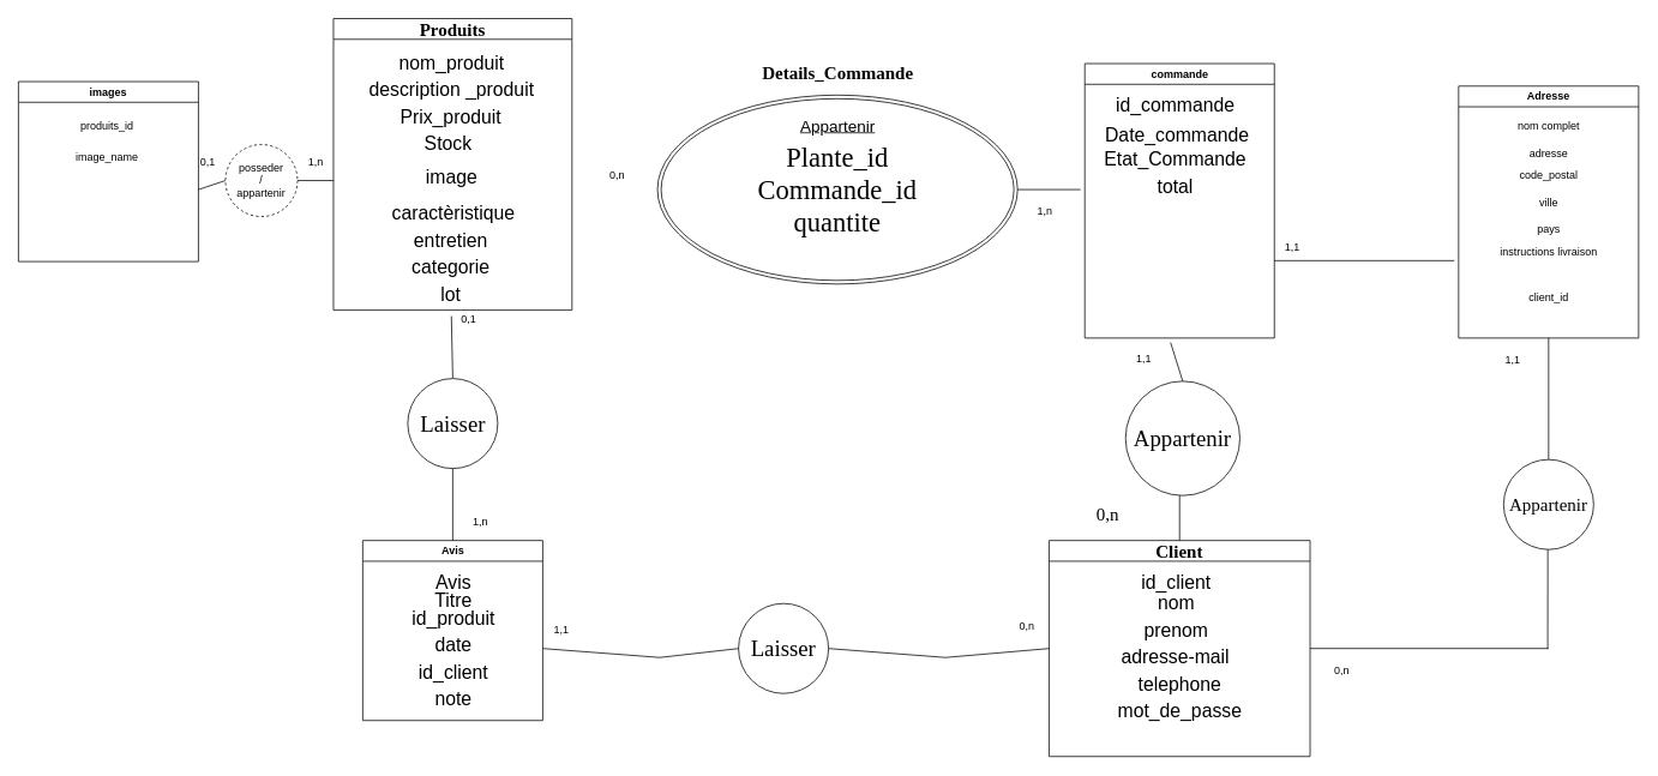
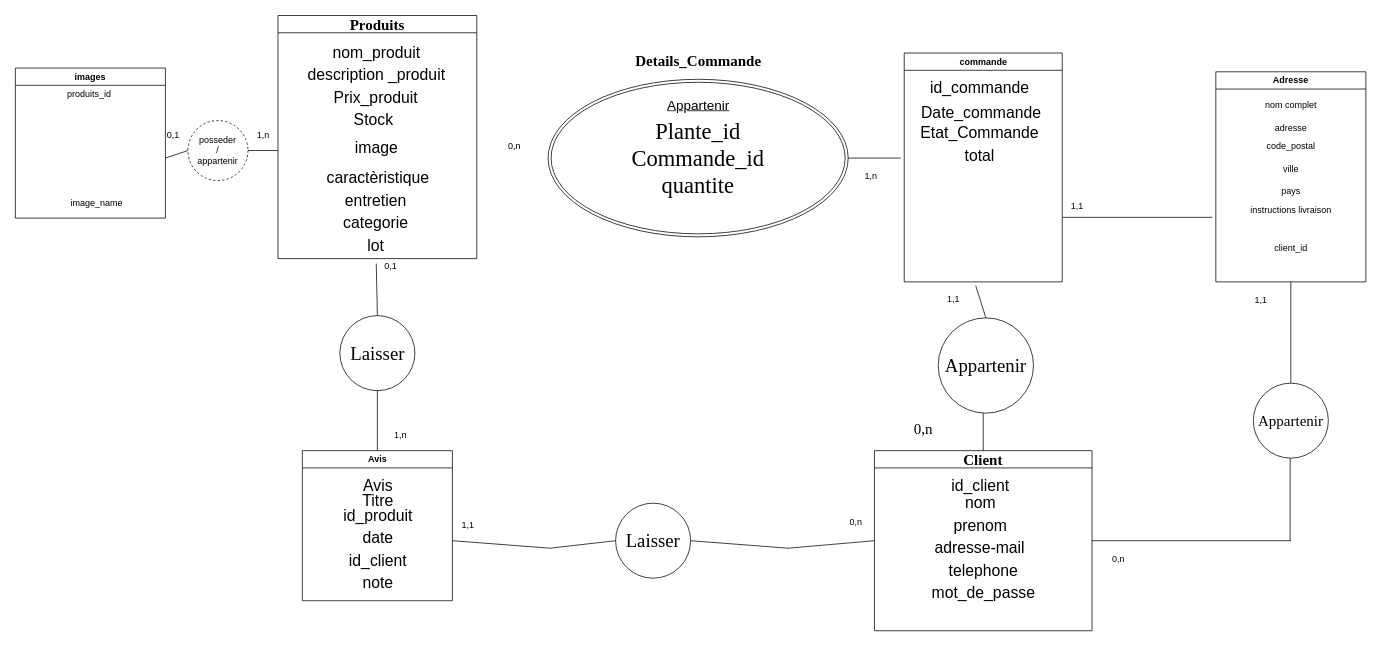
  <mxCell id="0" />
  <mxCell id="1" parent="0" />
  <mxCell id="2" value="&lt;font style=&quot;font-size: 30px;&quot;&gt;Plante_id&lt;br&gt;Commande_id&lt;br&gt;quantite&lt;/font&gt;" style="ellipse;shape=doubleEllipse;whiteSpace=wrap;html=1;hachureGap=4;fontFamily=Architects Daughter;fontSource=https%3A%2F%2Ffonts.googleapis.com%2Fcss%3Ffamily%3DArchitects%2BDaughter;fontSize=20;" parent="1" vertex="1"><mxGeometry x="730" y="105" width="400" height="210" as="geometry" /></mxCell>
  <mxCell id="3" value="Produits" style="swimlane;whiteSpace=wrap;html=1;hachureGap=4;fontFamily=Architects Daughter;fontSource=https%3A%2F%2Ffonts.googleapis.com%2Fcss%3Ffamily%3DArchitects%2BDaughter;fontSize=20;startSize=23;" parent="1" vertex="1"><mxGeometry x="370" y="20" width="265" height="324" as="geometry" /></mxCell>
  <mxCell id="4" value="&lt;font face=&quot;Helvetica&quot; style=&quot;font-size: 21px;&quot;&gt;nom_produit&lt;/font&gt;" style="text;html=1;align=center;verticalAlign=middle;resizable=0;points=[];autosize=1;strokeColor=none;fillColor=none;fontSize=21;fontFamily=Architects Daughter;" parent="3" vertex="1"><mxGeometry x="63" y="31" width="135" height="38" as="geometry" /></mxCell>
  <mxCell id="5" value="&lt;font face=&quot;Helvetica&quot; style=&quot;font-size: 21px;&quot;&gt;description _produit&lt;/font&gt;" style="text;html=1;align=center;verticalAlign=middle;resizable=0;points=[];autosize=1;strokeColor=none;fillColor=none;fontSize=21;fontFamily=Architects Daughter;" parent="3" vertex="1"><mxGeometry x="30" y="61" width="201" height="38" as="geometry" /></mxCell>
  <mxCell id="6" value="&lt;font face=&quot;Helvetica&quot; style=&quot;font-size: 21px;&quot;&gt;Prix_produit&lt;/font&gt;" style="text;html=1;align=center;verticalAlign=middle;resizable=0;points=[];autosize=1;strokeColor=none;fillColor=none;fontSize=21;fontFamily=Architects Daughter;" parent="3" vertex="1"><mxGeometry x="65" y="91" width="130" height="38" as="geometry" /></mxCell>
  <mxCell id="7" value="&lt;font face=&quot;Helvetica&quot; style=&quot;font-size: 21px;&quot;&gt;Stock&amp;nbsp;&lt;/font&gt;" style="text;html=1;align=center;verticalAlign=middle;resizable=0;points=[];autosize=1;strokeColor=none;fillColor=none;fontSize=21;fontFamily=Architects Daughter;" parent="3" vertex="1"><mxGeometry x="92" y="121" width="76" height="38" as="geometry" /></mxCell>
  <mxCell id="8" value="image" style="text;html=1;align=center;verticalAlign=middle;resizable=0;points=[];autosize=1;strokeColor=none;fillColor=none;fontSize=21;" parent="3" vertex="1"><mxGeometry x="93" y="157" width="75" height="37" as="geometry" /></mxCell>
  <mxCell id="9" value="caractèristique" style="text;html=1;align=center;verticalAlign=middle;resizable=0;points=[];autosize=1;strokeColor=none;fillColor=none;fontSize=21;" parent="3" vertex="1"><mxGeometry x="55.5" y="197" width="155" height="37" as="geometry" /></mxCell>
  <mxCell id="10" value="entretien" style="text;html=1;align=center;verticalAlign=middle;resizable=0;points=[];autosize=1;strokeColor=none;fillColor=none;fontSize=21;" parent="3" vertex="1"><mxGeometry x="80" y="227" width="100" height="37" as="geometry" /></mxCell>
  <mxCell id="11" value="categorie" style="text;html=1;align=center;verticalAlign=middle;resizable=0;points=[];autosize=1;strokeColor=none;fillColor=none;fontSize=21;" parent="3" vertex="1"><mxGeometry x="78" y="257" width="104" height="37" as="geometry" /></mxCell>
  <mxCell id="12" value="lot" style="text;html=1;align=center;verticalAlign=middle;resizable=0;points=[];autosize=1;strokeColor=none;fillColor=none;fontSize=21;" parent="3" vertex="1"><mxGeometry x="110" y="287" width="40" height="37" as="geometry" /></mxCell>
  <mxCell id="13" value="Client" style="swimlane;whiteSpace=wrap;html=1;hachureGap=4;fontFamily=Architects Daughter;fontSource=https%3A%2F%2Ffonts.googleapis.com%2Fcss%3Ffamily%3DArchitects%2BDaughter;fontSize=20;" parent="1" vertex="1"><mxGeometry x="1165" y="600" width="290" height="240" as="geometry" /></mxCell>
  <mxCell id="14" value="&lt;font face=&quot;Helvetica&quot; style=&quot;font-size: 21px;&quot;&gt;nom&lt;/font&gt;" style="text;html=1;align=center;verticalAlign=middle;resizable=0;points=[];autosize=1;strokeColor=none;fillColor=none;fontSize=21;fontFamily=Architects Daughter;" parent="13" vertex="1"><mxGeometry x="111" y="51" width="59" height="38" as="geometry" /></mxCell>
  <mxCell id="15" value="&lt;font face=&quot;Helvetica&quot; style=&quot;font-size: 21px;&quot;&gt;prenom&lt;/font&gt;" style="text;html=1;align=center;verticalAlign=middle;resizable=0;points=[];autosize=1;strokeColor=none;fillColor=none;fontSize=21;fontFamily=Architects Daughter;" parent="13" vertex="1"><mxGeometry x="96" y="81" width="89" height="38" as="geometry" /></mxCell>
  <mxCell id="16" value="&lt;font face=&quot;Helvetica&quot; style=&quot;font-size: 21px;&quot;&gt;adresse-mail&lt;/font&gt;" style="text;html=1;align=center;verticalAlign=middle;resizable=0;points=[];autosize=1;strokeColor=none;fillColor=none;fontSize=21;fontFamily=Architects Daughter;" parent="13" vertex="1"><mxGeometry x="71" y="111" width="138" height="38" as="geometry" /></mxCell>
  <mxCell id="17" value="&lt;font face=&quot;Helvetica&quot; style=&quot;font-size: 21px;&quot;&gt;mot_de_passe&lt;/font&gt;" style="text;html=1;align=center;verticalAlign=middle;resizable=0;points=[];autosize=1;strokeColor=none;fillColor=none;fontSize=21;fontFamily=Architects Daughter;" parent="13" vertex="1"><mxGeometry x="67" y="171" width="156" height="38" as="geometry" /></mxCell>
  <mxCell id="18" value="&lt;font face=&quot;Helvetica&quot; style=&quot;font-size: 21px;&quot;&gt;telephone&lt;/font&gt;" style="text;html=1;align=center;verticalAlign=middle;resizable=0;points=[];autosize=1;strokeColor=none;fillColor=none;fontSize=21;fontFamily=Architects Daughter;" parent="13" vertex="1"><mxGeometry x="90" y="141" width="110" height="38" as="geometry" /></mxCell>
  <mxCell id="19" value="id_client" style="text;html=1;align=center;verticalAlign=middle;resizable=0;points=[];autosize=1;strokeColor=none;fillColor=none;fontSize=21;" parent="13" vertex="1"><mxGeometry x="93" y="27" width="95" height="37" as="geometry" /></mxCell>
  <mxCell id="20" value="&lt;b&gt;Details_Commande&lt;br&gt;&lt;/b&gt;" style="text;html=1;align=center;verticalAlign=middle;resizable=0;points=[];autosize=1;strokeColor=none;fillColor=none;fontSize=20;fontFamily=Architects Daughter;" parent="1" vertex="1"><mxGeometry x="835" y="60" width="190" height="40" as="geometry" /></mxCell>
  <mxCell id="21" value="&lt;font style=&quot;font-size: 12px;&quot; face=&quot;Helvetica&quot;&gt;1,1&lt;/font&gt;" style="text;html=1;align=center;verticalAlign=middle;resizable=0;points=[];autosize=1;strokeColor=none;fillColor=none;fontSize=20;fontFamily=Architects Daughter;" parent="1" vertex="1"><mxGeometry x="1250" y="375" width="40" height="40" as="geometry" /></mxCell>
  <mxCell id="22" value="0,n" style="text;html=1;align=center;verticalAlign=middle;resizable=0;points=[];autosize=1;strokeColor=none;fillColor=none;fontSize=20;fontFamily=Architects Daughter;" parent="1" vertex="1"><mxGeometry x="1204.69" y="550" width="50" height="40" as="geometry" /></mxCell>
  <mxCell id="23" value="1,n" style="text;html=1;align=center;verticalAlign=middle;resizable=0;points=[];autosize=1;strokeColor=none;fillColor=none;" parent="1" vertex="1"><mxGeometry x="1140" y="220" width="40" height="30" as="geometry" /></mxCell>
  <mxCell id="24" value="commande" style="swimlane;whiteSpace=wrap;html=1;" parent="1" vertex="1"><mxGeometry x="1204.69" y="70" width="210.62" height="305" as="geometry" /></mxCell>
  <mxCell id="25" value="Date_commande" style="text;html=1;align=center;verticalAlign=middle;resizable=0;points=[];autosize=1;strokeColor=none;fillColor=none;fontSize=21;" parent="24" vertex="1"><mxGeometry x="13" y="60" width="178" height="37" as="geometry" /></mxCell>
  <mxCell id="26" value="Etat_Commande" style="text;html=1;align=center;verticalAlign=middle;resizable=0;points=[];autosize=1;strokeColor=none;fillColor=none;fontSize=21;" parent="24" vertex="1"><mxGeometry x="12" y="87" width="176" height="37" as="geometry" /></mxCell>
  <mxCell id="27" value="total" style="text;html=1;align=center;verticalAlign=middle;resizable=0;points=[];autosize=1;strokeColor=none;fillColor=none;fontSize=21;" parent="24" vertex="1"><mxGeometry x="71" y="117" width="58" height="37" as="geometry" /></mxCell>
  <mxCell id="28" value="&lt;font style=&quot;font-size: 21px;&quot;&gt;id_commande&lt;/font&gt;" style="text;html=1;align=center;verticalAlign=middle;resizable=0;points=[];autosize=1;strokeColor=none;fillColor=none;" parent="24" vertex="1"><mxGeometry x="25" y="27" width="150" height="37" as="geometry" /></mxCell>
  <mxCell id="29" value="1,1" style="text;html=1;align=center;verticalAlign=middle;resizable=0;points=[];autosize=1;strokeColor=none;fillColor=none;" parent="1" vertex="1"><mxGeometry x="1415.31" y="260" width="40" height="30" as="geometry" /></mxCell>
  <mxCell id="30" value="Adresse" style="swimlane;whiteSpace=wrap;html=1;startSize=23;" parent="1" vertex="1"><mxGeometry x="1620" y="95" width="200" height="280" as="geometry" /></mxCell>
  <mxCell id="31" value="nom complet" style="text;html=1;align=center;verticalAlign=middle;resizable=0;points=[];autosize=1;strokeColor=none;fillColor=none;" parent="30" vertex="1"><mxGeometry x="55" y="30" width="90" height="30" as="geometry" /></mxCell>
  <mxCell id="32" value="adresse" style="text;html=1;align=center;verticalAlign=middle;resizable=0;points=[];autosize=1;strokeColor=none;fillColor=none;" parent="30" vertex="1"><mxGeometry x="65" y="60" width="70" height="30" as="geometry" /></mxCell>
  <mxCell id="33" value="code_postal" style="text;html=1;align=center;verticalAlign=middle;resizable=0;points=[];autosize=1;strokeColor=none;fillColor=none;" parent="30" vertex="1"><mxGeometry x="55" y="85" width="90" height="30" as="geometry" /></mxCell>
  <mxCell id="34" value="ville" style="text;html=1;align=center;verticalAlign=middle;resizable=0;points=[];autosize=1;strokeColor=none;fillColor=none;" parent="30" vertex="1"><mxGeometry x="80" y="115" width="40" height="30" as="geometry" /></mxCell>
  <mxCell id="35" value="pays" style="text;html=1;align=center;verticalAlign=middle;resizable=0;points=[];autosize=1;strokeColor=none;fillColor=none;" parent="30" vertex="1"><mxGeometry x="75" y="145" width="50" height="30" as="geometry" /></mxCell>
  <mxCell id="36" value="instructions livraison" style="text;html=1;align=center;verticalAlign=middle;resizable=0;points=[];autosize=1;strokeColor=none;fillColor=none;" parent="30" vertex="1"><mxGeometry x="35" y="170" width="130" height="30" as="geometry" /></mxCell>
  <mxCell id="37" value="client_id" style="text;html=1;align=center;verticalAlign=middle;resizable=0;points=[];autosize=1;strokeColor=none;fillColor=none;" parent="30" vertex="1"><mxGeometry x="65" y="220" width="70" height="30" as="geometry" /></mxCell>
  <mxCell id="38" value="0,n" style="text;html=1;align=center;verticalAlign=middle;resizable=0;points=[];autosize=1;strokeColor=none;fillColor=none;" parent="1" vertex="1"><mxGeometry x="665" y="180" width="40" height="30" as="geometry" /></mxCell>
  <mxCell id="39" value="0,n" style="text;html=1;align=center;verticalAlign=middle;resizable=0;points=[];autosize=1;strokeColor=none;fillColor=none;" parent="1" vertex="1"><mxGeometry x="1470" y="730" width="40" height="30" as="geometry" /></mxCell>
  <mxCell id="40" value="" style="endArrow=none;html=1;rounded=0;exitX=1;exitY=0.5;exitDx=0;exitDy=0;" parent="1" source="2" edge="1"><mxGeometry width="50" height="50" relative="1" as="geometry"><mxPoint x="1110" y="200.51" as="sourcePoint" /><mxPoint x="1200" y="210" as="targetPoint" /></mxGeometry></mxCell>
  <mxCell id="41" value="" style="endArrow=none;html=1;rounded=0;" parent="1" edge="1"><mxGeometry width="50" height="50" relative="1" as="geometry"><mxPoint x="1415.31" y="289" as="sourcePoint" /><mxPoint x="1615.31" y="289" as="targetPoint" /></mxGeometry></mxCell>
  <mxCell id="42" value="&lt;font style=&quot;font-size: 25px;&quot;&gt;Appartenir&lt;/font&gt;" style="ellipse;whiteSpace=wrap;html=1;aspect=fixed;hachureGap=4;fontFamily=Architects Daughter;fontSource=https%3A%2F%2Ffonts.googleapis.com%2Fcss%3Ffamily%3DArchitects%2BDaughter;fontSize=20;" parent="1" vertex="1"><mxGeometry x="1250" y="423" width="127" height="127" as="geometry" /></mxCell>
  <mxCell id="43" value="&lt;font style=&quot;font-size: 18px;&quot;&gt;&lt;u&gt;Appartenir&lt;/u&gt;&lt;/font&gt;" style="text;html=1;align=center;verticalAlign=middle;resizable=0;points=[];autosize=1;strokeColor=none;fillColor=none;" parent="1" vertex="1"><mxGeometry x="875" y="120" width="110" height="40" as="geometry" /></mxCell>
  <mxCell id="44" value="images" style="swimlane;whiteSpace=wrap;html=1;" parent="1" vertex="1"><mxGeometry x="20" y="90" width="200" height="200" as="geometry" /></mxCell>
- <mxCell id="45" value="produits_id" style="text;html=1;align=center;verticalAlign=middle;resizable=0;points=[];autosize=1;strokeColor=none;fillColor=none;" parent="44" vertex="1"><mxGeometry x="57.5" y="35" width="80" height="30" as="geometry" /></mxCell>
- <mxCell id="46" value="image_name" style="text;html=1;align=center;verticalAlign=middle;resizable=0;points=[];autosize=1;strokeColor=none;fillColor=none;" parent="44" vertex="1"><mxGeometry x="52.5" y="70" width="90" height="30" as="geometry" /></mxCell>
+ <mxCell id="45" value="produits_id" style="text;html=1;align=center;verticalAlign=middle;resizable=0;points=[];autosize=1;strokeColor=none;fillColor=none;" parent="44" vertex="1"><mxGeometry x="57.5" y="20" width="80" height="30" as="geometry" /></mxCell>
+ <mxCell id="46" value="image_name" style="text;html=1;align=center;verticalAlign=middle;resizable=0;points=[];autosize=1;strokeColor=none;fillColor=none;" parent="44" vertex="1"><mxGeometry x="62.5" y="165" width="90" height="30" as="geometry" /></mxCell>
  <mxCell id="47" value="" style="endArrow=none;html=1;rounded=0;exitX=1;exitY=0.5;exitDx=0;exitDy=0;" parent="1" source="50" edge="1"><mxGeometry width="50" height="50" relative="1" as="geometry"><mxPoint x="477.5" y="460" as="sourcePoint" /><mxPoint x="370" y="200" as="targetPoint" /></mxGeometry></mxCell>
  <mxCell id="48" value="1,n" style="text;html=1;align=center;verticalAlign=middle;resizable=0;points=[];autosize=1;strokeColor=none;fillColor=none;" parent="1" vertex="1"><mxGeometry x="330" y="165" width="40" height="30" as="geometry" /></mxCell>
  <mxCell id="49" value="" style="endArrow=none;html=1;rounded=0;entryX=0;entryY=0.5;entryDx=0;entryDy=0;" parent="1" target="50" edge="1"><mxGeometry width="50" height="50" relative="1" as="geometry"><mxPoint x="220" y="210" as="sourcePoint" /><mxPoint x="470" y="340" as="targetPoint" /></mxGeometry></mxCell>
  <mxCell id="50" value="posseder&lt;br&gt;/&lt;br&gt;appartenir" style="ellipse;whiteSpace=wrap;html=1;dashed=1;" parent="1" vertex="1"><mxGeometry x="250" y="160" width="80" height="80" as="geometry" /></mxCell>
  <mxCell id="51" value="0,1" style="text;html=1;align=center;verticalAlign=middle;resizable=0;points=[];autosize=1;strokeColor=none;fillColor=none;" parent="1" vertex="1"><mxGeometry x="210" y="165" width="40" height="30" as="geometry" /></mxCell>
  <mxCell id="52" value="" style="endArrow=none;html=1;rounded=0;exitX=0.5;exitY=0;exitDx=0;exitDy=0;" parent="1" source="42" edge="1"><mxGeometry width="50" height="50" relative="1" as="geometry"><mxPoint x="1270" y="440" as="sourcePoint" /><mxPoint x="1300" y="380" as="targetPoint" /></mxGeometry></mxCell>
  <mxCell id="53" value="" style="endArrow=none;html=1;rounded=0;" parent="1" edge="1"><mxGeometry width="50" height="50" relative="1" as="geometry"><mxPoint x="1310" y="600" as="sourcePoint" /><mxPoint x="1310" y="550" as="targetPoint" /></mxGeometry></mxCell>
  <mxCell id="54" value="Appartenir" style="ellipse;whiteSpace=wrap;html=1;aspect=fixed;hachureGap=4;fontFamily=Architects Daughter;fontSource=https%3A%2F%2Ffonts.googleapis.com%2Fcss%3Ffamily%3DArchitects%2BDaughter;fontSize=20;" parent="1" vertex="1"><mxGeometry x="1670" y="510" width="100" height="100" as="geometry" /></mxCell>
  <mxCell id="55" value="" style="endArrow=none;html=1;rounded=0;exitX=0.5;exitY=1;exitDx=0;exitDy=0;entryX=0.5;entryY=0;entryDx=0;entryDy=0;" parent="1" source="30" target="54" edge="1"><mxGeometry width="50" height="50" relative="1" as="geometry"><mxPoint x="1260" y="490" as="sourcePoint" /><mxPoint x="1310" y="440" as="targetPoint" /></mxGeometry></mxCell>
  <mxCell id="56" value="" style="endArrow=none;html=1;rounded=0;exitX=0.5;exitY=1;exitDx=0;exitDy=0;" parent="1" edge="1"><mxGeometry width="50" height="50" relative="1" as="geometry"><mxPoint x="1719.09" y="610" as="sourcePoint" /><mxPoint x="1719" y="720" as="targetPoint" /></mxGeometry></mxCell>
  <mxCell id="57" value="" style="endArrow=none;html=1;rounded=0;entryX=1;entryY=0.5;entryDx=0;entryDy=0;" parent="1" target="13" edge="1"><mxGeometry width="50" height="50" relative="1" as="geometry"><mxPoint x="1720" y="720" as="sourcePoint" /><mxPoint x="1590" y="787.5" as="targetPoint" /></mxGeometry></mxCell>
  <mxCell id="58" value="1,1" style="text;html=1;align=center;verticalAlign=middle;resizable=0;points=[];autosize=1;strokeColor=none;fillColor=none;" parent="1" vertex="1"><mxGeometry x="1660" y="385" width="40" height="30" as="geometry" /></mxCell>
  <mxCell id="59" value="Avis" style="swimlane;whiteSpace=wrap;html=1;" parent="1" vertex="1"><mxGeometry x="402.5" y="600" width="200" height="200" as="geometry" /></mxCell>
  <mxCell id="60" value="Avis" style="text;html=1;align=center;verticalAlign=middle;resizable=0;points=[];autosize=1;strokeColor=none;fillColor=none;fontSize=21;" parent="59" vertex="1"><mxGeometry x="72" y="27" width="57" height="37" as="geometry" /></mxCell>
  <mxCell id="61" value="id_produit" style="text;html=1;align=center;verticalAlign=middle;resizable=0;points=[];autosize=1;strokeColor=none;fillColor=none;fontSize=21;" parent="59" vertex="1"><mxGeometry x="45" y="67" width="110" height="37" as="geometry" /></mxCell>
  <mxCell id="62" value="id_client" style="text;html=1;align=center;verticalAlign=middle;resizable=0;points=[];autosize=1;strokeColor=none;fillColor=none;fontSize=21;" parent="59" vertex="1"><mxGeometry x="53" y="127" width="95" height="37" as="geometry" /></mxCell>
  <mxCell id="63" value="note" style="text;html=1;align=center;verticalAlign=middle;resizable=0;points=[];autosize=1;strokeColor=none;fillColor=none;fontSize=21;" parent="59" vertex="1"><mxGeometry x="71" y="157" width="59" height="37" as="geometry" /></mxCell>
  <mxCell id="64" value="date" style="text;html=1;align=center;verticalAlign=middle;resizable=0;points=[];autosize=1;strokeColor=none;fillColor=none;fontSize=21;" parent="59" vertex="1"><mxGeometry x="71" y="97" width="59" height="37" as="geometry" /></mxCell>
  <mxCell id="65" value="Titre" style="text;html=1;align=center;verticalAlign=middle;resizable=0;points=[];autosize=1;strokeColor=none;fillColor=none;fontSize=21;" parent="59" vertex="1"><mxGeometry x="71" y="47" width="59" height="37" as="geometry" /></mxCell>
  <mxCell id="66" value="" style="endArrow=none;html=1;rounded=0;exitX=1;exitY=0.5;exitDx=0;exitDy=0;entryX=0;entryY=0.5;entryDx=0;entryDy=0;" parent="1" source="67" target="13" edge="1"><mxGeometry width="50" height="50" relative="1" as="geometry"><mxPoint x="1010" y="500" as="sourcePoint" /><mxPoint x="1060" y="450" as="targetPoint" /><Array as="points"><mxPoint x="1050" y="730" /></Array></mxGeometry></mxCell>
  <mxCell id="67" value="&lt;font style=&quot;font-size: 25px;&quot;&gt;Laisser&lt;/font&gt;" style="ellipse;whiteSpace=wrap;html=1;aspect=fixed;hachureGap=4;fontFamily=Architects Daughter;fontSource=https%3A%2F%2Ffonts.googleapis.com%2Fcss%3Ffamily%3DArchitects%2BDaughter;fontSize=20;" parent="1" vertex="1"><mxGeometry x="820" y="670" width="100" height="100" as="geometry" /></mxCell>
  <mxCell id="68" value="" style="endArrow=none;html=1;rounded=0;exitX=1;exitY=0.5;exitDx=0;exitDy=0;entryX=0;entryY=0.5;entryDx=0;entryDy=0;" parent="1" target="67" edge="1"><mxGeometry width="50" height="50" relative="1" as="geometry"><mxPoint x="602.5" y="720" as="sourcePoint" /><mxPoint x="847.5" y="720" as="targetPoint" /><Array as="points"><mxPoint x="732.5" y="730" /></Array></mxGeometry></mxCell>
  <mxCell id="69" value="0,n" style="text;html=1;align=center;verticalAlign=middle;resizable=0;points=[];autosize=1;strokeColor=none;fillColor=none;" parent="1" vertex="1"><mxGeometry y="680" width="40" height="30" as="geometry" x="1120" /></mxCell>
  <mxCell id="70" value="1,1" style="text;html=1;align=center;verticalAlign=middle;resizable=0;points=[];autosize=1;strokeColor=none;fillColor=none;" parent="1" vertex="1"><mxGeometry x="602.5" y="685" width="40" height="30" as="geometry" /></mxCell>
  <mxCell id="71" value="" style="endArrow=none;html=1;rounded=0;entryX=0.525;entryY=1.179;entryDx=0;entryDy=0;entryPerimeter=0;exitX=0.5;exitY=0;exitDx=0;exitDy=0;" parent="1" source="72" target="12" edge="1"><mxGeometry width="50" height="50" relative="1" as="geometry"><mxPoint x="502.5" y="410" as="sourcePoint" /><mxPoint x="552.5" y="360" as="targetPoint" /></mxGeometry></mxCell>
  <mxCell id="72" value="&lt;font style=&quot;font-size: 25px;&quot;&gt;Laisser&lt;/font&gt;" style="ellipse;whiteSpace=wrap;html=1;aspect=fixed;hachureGap=4;fontFamily=Architects Daughter;fontSource=https%3A%2F%2Ffonts.googleapis.com%2Fcss%3Ffamily%3DArchitects%2BDaughter;fontSize=20;" parent="1" vertex="1"><mxGeometry x="452.5" y="420" width="100" height="100" as="geometry" /></mxCell>
  <mxCell id="73" value="" style="endArrow=none;html=1;rounded=0;entryX=0.5;entryY=1;entryDx=0;entryDy=0;exitX=0.5;exitY=0;exitDx=0;exitDy=0;" parent="1" source="59" target="72" edge="1"><mxGeometry width="50" height="50" relative="1" as="geometry"><mxPoint x="477.5" y="585" as="sourcePoint" /><mxPoint x="527.5" y="535" as="targetPoint" /></mxGeometry></mxCell>
  <mxCell id="74" value="1,n" style="text;html=1;align=center;verticalAlign=middle;resizable=0;points=[];autosize=1;strokeColor=none;fillColor=none;" parent="1" vertex="1"><mxGeometry x="512.5" y="565" width="40" height="30" as="geometry" /></mxCell>
  <mxCell id="75" value="0,1" style="text;html=1;align=center;verticalAlign=middle;resizable=0;points=[];autosize=1;strokeColor=none;fillColor=none;" parent="1" vertex="1"><mxGeometry x="500" y="340" width="40" height="30" as="geometry" /></mxCell>
